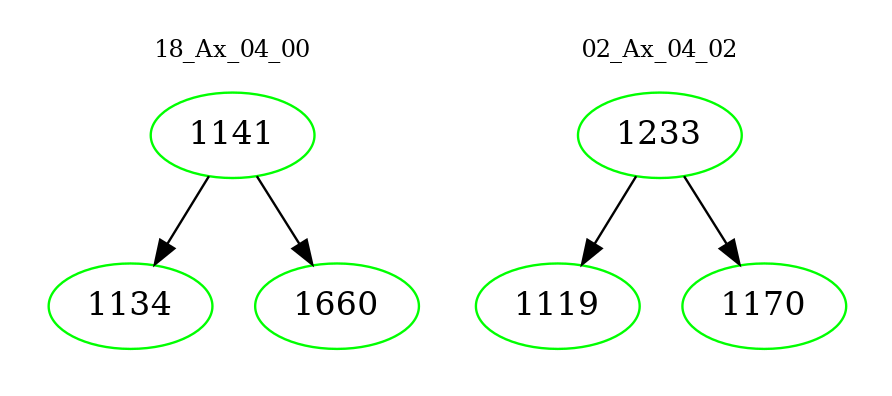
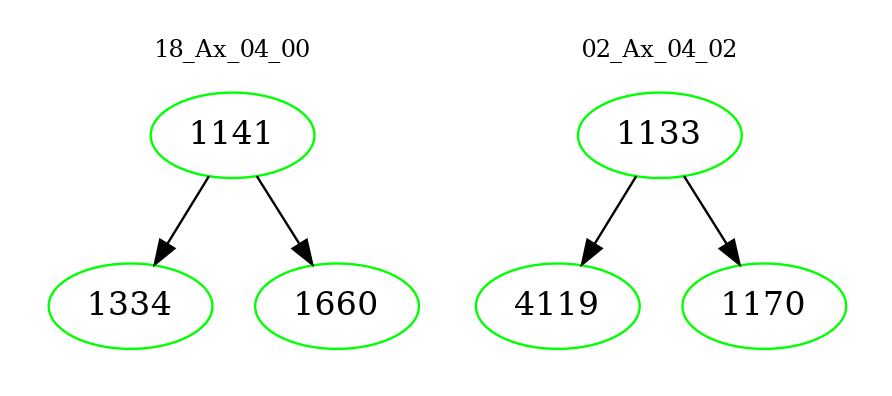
  digraph {
    node [color=green]
    edge [color=black]
    n1 [label=1141]
-   n2 [label=1134]
+   n2 [label=1334]
    n3 [label=1660]
-   n4 [label=1233]
-   n5 [label=1119]
+   n4 [label=1133]
+   n5 [label=4119]
    n6 [label=1170]
    subgraph cluster_1 {
      color=white
      fontsize=10
      label="18_Ax_04_00"
      n1
      n2
      n3
    }
    subgraph cluster_2 {
      color=white
      fontsize=10
      label="02_Ax_04_02"
      n4
      n5
      n6
    }
    n1 -> n2
    n1 -> n3
    n4 -> n5
    n4 -> n6
  }
